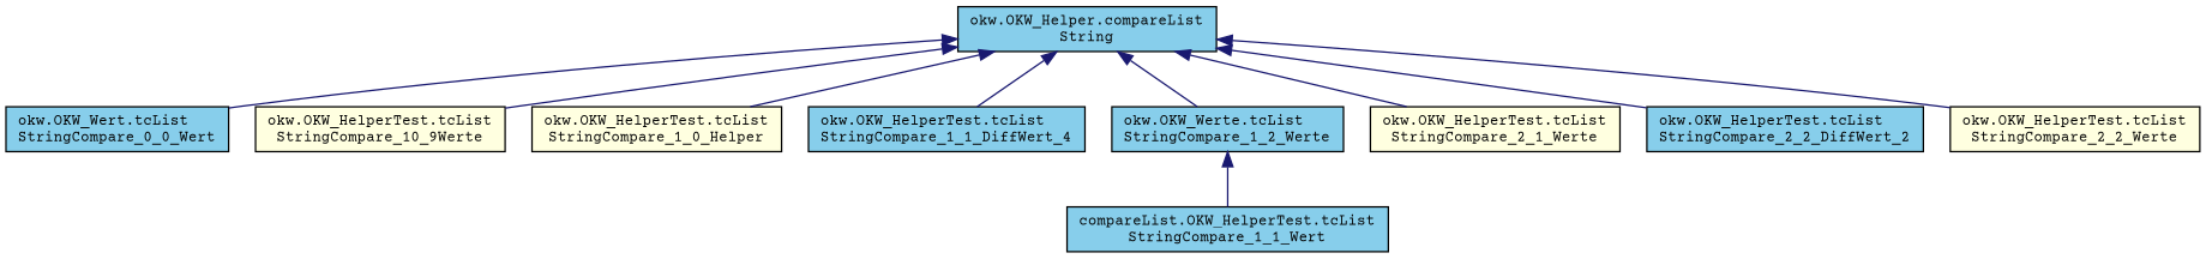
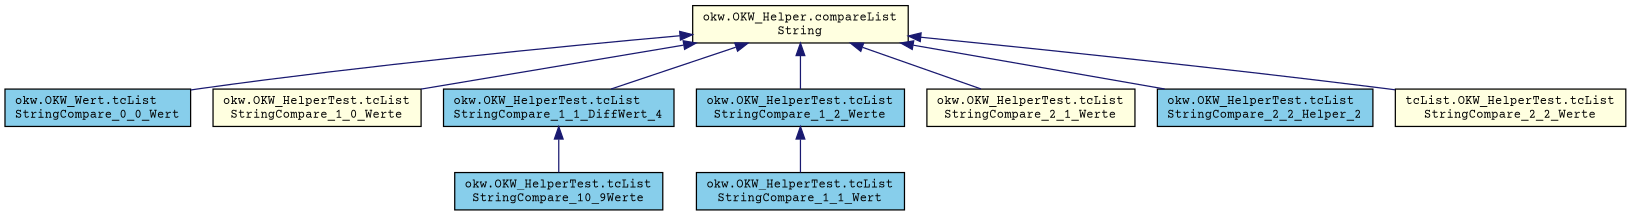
  digraph {
    fontname="Courier Prime"
    rankdir=TB
    node [color=black fillcolor=lightyellow fontname="Courier Prime" fontsize=10 shape=record style=filled]
    edge [color=midnightblue dir=back fontname="Courier Prime" fontsize=10 labelfontname=Helvetica labelfontsize=10 style=solid]
-   n1 [fillcolor=skyblue fontcolor=black height=0.2 label="okw.OKW_Helper.compareList\lString" width=0.4]
+   n1 [fontcolor=black height=0.2 label="okw.OKW_Helper.compareList\lString" width=0.4]
    n2 [fillcolor=skyblue height=0.2 label="okw.OKW_Wert.tcList\lStringCompare_0_0_Wert" width=0.4]
-   n3 [height=0.2 label="okw.OKW_HelperTest.tcList\lStringCompare_10_9Werte" width=0.4]
-   n4 [height=0.2 label="okw.OKW_HelperTest.tcList\lStringCompare_1_0_Helper" width=0.4]
+   n3 [fillcolor=skyblue height=0.2 label="okw.OKW_HelperTest.tcList\lStringCompare_10_9Werte" width=0.4]
+   n4 [height=0.2 label="okw.OKW_HelperTest.tcList\lStringCompare_1_0_Werte" width=0.4]
    n5 [fillcolor=skyblue height=0.2 label="okw.OKW_HelperTest.tcList\lStringCompare_1_1_DiffWert_4" width=0.4]
-   n6 [fillcolor=skyblue height=0.2 label="okw.OKW_Werte.tcList\lStringCompare_1_2_Werte" width=0.4]
+   n6 [fillcolor=skyblue height=0.2 label="okw.OKW_HelperTest.tcList\lStringCompare_1_2_Werte" width=0.4]
    n7 [height=0.2 label="okw.OKW_HelperTest.tcList\lStringCompare_2_1_Werte" width=0.4]
-   n8 [fillcolor=skyblue height=0.2 label="okw.OKW_HelperTest.tcList\lStringCompare_2_2_DiffWert_2" width=0.4]
-   n9 [height=0.2 label="okw.OKW_HelperTest.tcList\lStringCompare_2_2_Werte" width=0.4]
-   n10 [fillcolor=skyblue height=0.2 label="compareList.OKW_HelperTest.tcList\lStringCompare_1_1_Wert" width=0.4]
+   n8 [fillcolor=skyblue height=0.2 label="okw.OKW_HelperTest.tcList\lStringCompare_2_2_Helper_2" width=0.4]
+   n9 [height=0.2 label="tcList.OKW_HelperTest.tcList\lStringCompare_2_2_Werte" width=0.4]
+   n10 [fillcolor=skyblue height=0.2 label="okw.OKW_HelperTest.tcList\lStringCompare_1_1_Wert" width=0.4]
    n1 -> n2
-   n1 -> n3
+   n5 -> n3
    n1 -> n4
    n1 -> n5
    n1 -> n6
    n1 -> n7
    n1 -> n8
    n1 -> n9
    n6 -> n10
  }
